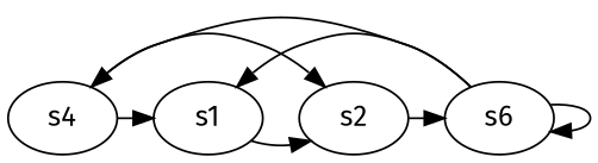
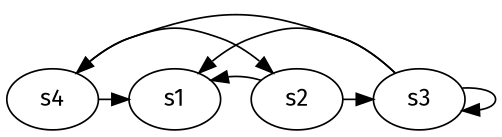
  digraph {
    fontname="Fira Sans"
    node [fontname="Fira Sans" player=0]
    edge [constraint="time % 4 == 0" fontname="Fira Sans"]
    n1 [label=s4]
    s1
    s2 [player=1]
-   s3 [player=1 label=s6]
+   s3 [player=1]
    n1 -> s1
    n1 -> s2 [constraint="time == 0 || time == 9"]
-   s1 -> s2 [constraint="time == 1 || time == 23 || time == 24"]
+   s2 -> s1 [constraint="time == 1 || time == 23 || time == 24"]
    s2 -> s3 [constraint="time % 4 == 1 || time % 4 == 2"]
    s3 -> n1
    s3 -> s1 [constraint="time == 12 || time == 13"]
    s3 -> s3 [constraint="time % 3 == 0"]
  }
